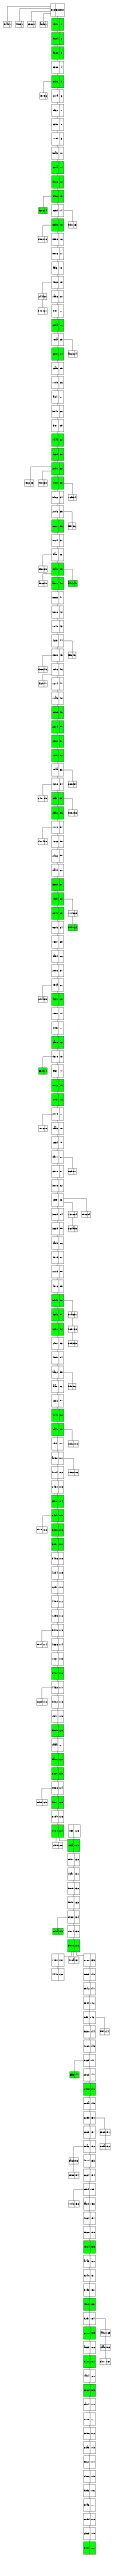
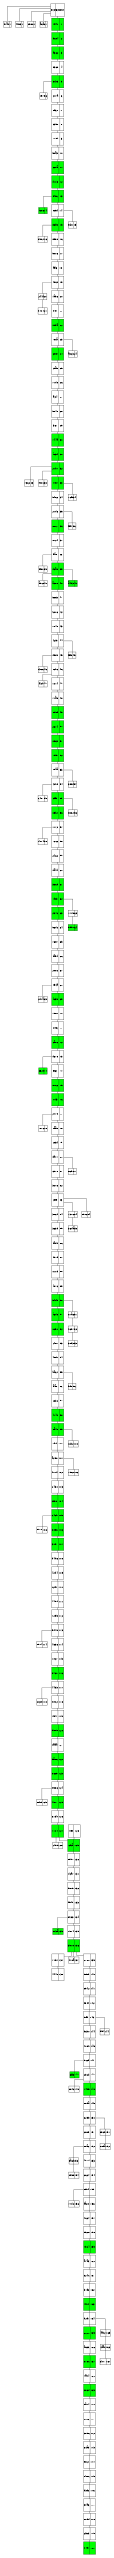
  digraph {
    rankdir=TB
    ranksep=0.1
    splines=ortho
    node [fontsize=9 group=main margin=0 shape=record]
    edge [arrowhead=none]
    n1 [height=0.7 label="<f0> e13f | <f1> Genesis" width=0.7]
    n2 [group=forks height=0.35 label="<f0> d1ab | <f1> 1" width=0.35]
    n3 [group=forks height=0.35 label="<f0> 4b93 | <f1> 1" width=0.35]
    n4 [group=forks height=0.35 label="<f0> 2588 | <f1> 1" width=0.35]
    n5 [group=forks height=0.35 label="<f0> a6a6 | <f1> 1" width=0.35]
    n6 [fillcolor=green height=0.7 label="<f0> 7f4b | <f1> 1" style=filled width=0.7]
    n7 [fillcolor=green height=0.7 label="<f0> d604 | <f1> 2" style=filled width=0.7]
    n8 [fillcolor=green height=0.7 label="<f0> a362 | <f1> 3" style=filled width=0.7]
    n9 [height=0.7 label="<f0> e368 | <f1> 4" width=0.7]
    n10 [fillcolor=green height=0.7 label="<f0> 3cb3 | <f1> 5" style=filled width=0.7]
    n11 [group=forks height=0.35 label="<f0> 097e | <f1> 6" width=0.35]
    n12 [height=0.7 label="<f0> c07a | <f1> 6" width=0.7]
    n13 [height=0.7 label="<f0> 8f32 | <f1> 7" width=0.7]
    n14 [height=0.7 label="<f0> 33b8 | <f1> 8" width=0.7]
    n15 [height=0.7 label="<f0> 189b | <f1> 9" width=0.7]
    n16 [height=0.7 label="<f0> 50a3 | <f1> 10" width=0.7]
    n17 [fillcolor=green height=0.7 label="<f0> 6c0a | <f1> 11" style=filled width=0.7]
    n18 [fillcolor=green height=0.7 label="<f0> d103 | <f1> 12" style=filled width=0.7]
    n19 [fillcolor=green height=0.7 label="<f0> fdb6 | <f1> 13" style=filled width=0.7]
    n20 [fillcolor=green group=forks height=0.35 label="<f0> ac06 | <f1> 14" style=filled width=0.35]
    n21 [height=0.7 label="<f0> ec5f | <f1> 14" width=0.7]
    n22 [fillcolor=green height=0.7 label="<f0> e3d5 | <f1> 15" style=filled width=0.7]
    n23 [group=forks height=0.35 label="<f0> 9f21 | <f1> 15" width=0.35]
    n24 [group=forks height=0.35 label="<f0> 8902 | <f1> 16" width=0.35]
    n25 [height=0.7 label="<f0> e988 | <f1> 16" width=0.7]
    n26 [height=0.7 label="<f0> 9006 | <f1> 17" width=0.7]
    n27 [height=0.7 label="<f0> aff6 | <f1> 18" width=0.7]
    n28 [height=0.7 label="<f0> 4ece | <f1> 19" width=0.7]
    n29 [group=forks height=0.35 label="<f0> 244f | <f1> 20" width=0.35]
    n30 [height=0.7 label="<f0> 1ab6 | <f1> 20" width=0.7]
    n31 [group=forks height=0.35 label="<f0> b404 | <f1> 21" width=0.35]
    n32 [height=0.7 label="<f0> f7f7 | <f1> 21" width=0.7]
    n33 [fillcolor=green height=0.7 label="<f0> 009a | <f1> 22" style=filled width=0.7]
    n34 [height=0.7 label="<f0> 7eca | <f1> 23" width=0.7]
    n35 [fillcolor=green height=0.7 label="<f0> 6bfd | <f1> 24" style=filled width=0.7]
    n36 [group=forks height=0.35 label="<f0> a323 | <f1> 24" width=0.35]
    n37 [height=0.7 label="<f0> c9a9 | <f1> 25" width=0.7]
    n38 [height=0.7 label="<f0> 71de | <f1> 26" width=0.7]
    n39 [height=0.7 label="<f0> fa24 | <f1> 27" width=0.7]
    n40 [height=0.7 label="<f0> 9040 | <f1> 28" width=0.7]
    n41 [height=0.7 label="<f0> f361 | <f1> 29" width=0.7]
    n42 [fillcolor=green height=0.7 label="<f0> 744a | <f1> 30" style=filled width=0.7]
    n43 [fillcolor=green height=0.7 label="<f0> a63f | <f1> 30" style=filled width=0.7]
    n44 [fillcolor=green height=0.7 label="<f0> 21b7 | <f1> 32" style=filled width=0.7]
    n45 [group=forks height=0.35 label="<f0> 7362 | <f1> 33" width=0.35]
    n46 [group=forks height=0.35 label="<f0> 490c | <f1> 33" width=0.35]
    n47 [fillcolor=green height=0.7 label="<f0> f4dd | <f1> 33" style=filled width=0.7]
    n48 [height=0.7 label="<f0> 9466 | <f1> 34" width=0.7]
    n49 [group=forks height=0.35 label="<f0> 7cfb | <f1> 34" width=0.35]
    n50 [height=0.7 label="<f0> 21d6 | <f1> 35" width=0.7]
    n51 [fillcolor=green height=0.7 label="<f0> 80c7 | <f1> 36" style=filled width=0.7]
    n52 [group=forks height=0.35 label="<f0> f9f7 | <f1> 36" width=0.35]
    n53 [height=0.7 label="<f0> 0724 | <f1> 37" width=0.7]
    n54 [height=0.7 label="<f0> ffa8 | <f1> 38" width=0.7]
    n55 [group=forks height=0.35 label="<f0> df80 | <f1> 39" width=0.35]
    n56 [fillcolor=green height=0.7 label="<f0> d6a8 | <f1> 39" style=filled width=0.7]
    n57 [group=forks height=0.35 label="<f0> a9ce | <f1> 40" width=0.35]
    n58 [fillcolor=green height=0.7 label="<f0> a388 | <f1> 40" style=filled width=0.7]
    n59 [fillcolor=green group=forks height=0.35 label="<f0> a493 | <f1> 40" style=filled width=0.35]
    n60 [height=0.7 label="<f0> 58e3 | <f1> 41" width=0.7]
    n61 [height=0.7 label="<f0> b206 | <f1> 42" width=0.7]
    n62 [height=0.7 label="<f0> 7848 | <f1> 43" width=0.7]
    n63 [height=0.7 label="<f0> 42f0 | <f1> 44" width=0.7]
    n64 [height=0.7 label="<f0> d98b | <f1> 45" width=0.7]
    n65 [group=forks height=0.35 label="<f0> f5f8 | <f1> 45" width=0.35]
    n66 [group=forks height=0.35 label="<f0> cb66 | <f1> 46" width=0.35]
    n67 [height=0.7 label="<f0> 2cbc | <f1> 46" width=0.7]
    n68 [group=forks height=0.35 label="<f0> f42b | <f1> 47" width=0.35]
    n69 [height=0.7 label="<f0> 7214 | <f1> 47" width=0.7]
    n70 [height=0.7 label="<f0> 71a5 | <f1> 48" width=0.7]
    n71 [fillcolor=green height=0.7 label="<f0> 855f | <f1> 49" style=filled width=0.7]
    n72 [fillcolor=green height=0.7 label="<f0> 2874 | <f1> 50" style=filled width=0.7]
    n73 [fillcolor=green height=0.7 label="<f0> 056b | <f1> 51" style=filled width=0.7]
    n74 [fillcolor=green height=0.7 label="<f0> 79f0 | <f1> 52" style=filled width=0.7]
    n75 [height=0.7 label="<f0> 55aa | <f1> 53" width=0.7]
    n76 [height=0.7 label="<f0> 42bd | <f1> 54" width=0.7]
    n77 [group=forks height=0.35 label="<f0> 399f | <f1> 54" width=0.35]
    n78 [group=forks height=0.35 label="<f0> 6481 | <f1> 55" width=0.35]
    n79 [fillcolor=green height=0.7 label="<f0> 3ffb | <f1> 55" style=filled width=0.7]
    n80 [fillcolor=green height=0.7 label="<f0> c5d2 | <f1> 56" style=filled width=0.7]
    n81 [group=forks height=0.35 label="<f0> e882 | <f1> 56" width=0.35]
    n82 [height=0.7 label="<f0> 1172 | <f1> 57" width=0.7]
    n83 [group=forks height=0.35 label="<f0> 1b74 | <f1> 58" width=0.35]
    n84 [height=0.7 label="<f0> 72cc | <f1> 58" width=0.7]
    n85 [height=0.7 label="<f0> 2462 | <f1> 59" width=0.7]
    n86 [height=0.7 label="<f0> 0a4d | <f1> 60" width=0.7]
    n87 [fillcolor=green height=0.7 label="<f0> 336d | <f1> 61" style=filled width=0.7]
    n88 [fillcolor=green height=0.7 label="<f0> 1f03 | <f1> 62" style=filled width=0.7]
    n89 [fillcolor=green height=0.7 label="<f0> 234c | <f1> 63" style=filled width=0.7]
    n90 [group=forks height=0.35 label="<f0> 1715 | <f1> 63" width=0.35]
    n91 [height=0.7 label="<f0> 96dc | <f1> 64" width=0.7]
    n92 [fillcolor=green group=forks height=0.35 label="<f0> 5dd0 | <f1> 64" style=filled width=0.35]
    n93 [height=0.7 label="<f0> 76e7 | <f1> 65" width=0.7]
    n94 [height=0.7 label="<f0> ea5d | <f1> 66" width=0.7]
    n95 [height=0.7 label="<f0> 208c | <f1> 67" width=0.7]
    n96 [height=0.7 label="<f0> 25ca | <f1> 68" width=0.7]
    n97 [group=forks height=0.35 label="<f0> 2d1a | <f1> 69" width=0.35]
    n98 [fillcolor=green height=0.7 label="<f0> ac39 | <f1> 69" style=filled width=0.7]
    n99 [height=0.7 label="<f0> 79e0 | <f1> 70" width=0.7]
    n100 [height=0.7 label="<f0> 34f6 | <f1> 71" width=0.7]
    n101 [fillcolor=green height=0.7 label="<f0> 6a0c | <f1> 72" style=filled width=0.7]
    n102 [height=0.7 label="<f0> d678 | <f1> 73" width=0.7]
    n103 [fillcolor=green group=forks height=0.35 label="<f0> 352f | <f1> 74" style=filled width=0.35]
    n104 [height=0.7 label="<f0> 9f6f | <f1> 74" width=0.7]
    n105 [fillcolor=green height=0.7 label="<f0> 81c6 | <f1> 75" style=filled width=0.7]
    n106 [fillcolor=green height=0.7 label="<f0> 07f3 | <f1> 76" style=filled width=0.7]
    n107 [height=0.7 label="<f0> 247d | <f1> 77" width=0.7]
    n108 [group=forks height=0.35 label="<f0> 7e7c | <f1> 78" width=0.35]
    n109 [height=0.7 label="<f0> 2aa8 | <f1> 78" width=0.7]
    n110 [height=0.7 label="<f0> ce3f | <f1> 79" width=0.7]
    n111 [height=0.7 label="<f0> 8a11 | <f1> 80" width=0.7]
    n112 [height=0.7 label="<f0> 6578 | <f1> 81" width=0.7]
    n113 [group=forks height=0.35 label="<f0> ecf7 | <f1> 81" width=0.35]
    n114 [height=0.7 label="<f0> 3c76 | <f1> 82" width=0.7]
    n115 [height=0.7 label="<f0> cef9 | <f1> 83" width=0.7]
    n116 [height=0.7 label="<f0> 3e6d | <f1> 84" width=0.7]
    n117 [group=forks height=0.35 label="<f0> 1376 | <f1> 84" width=0.35]
    n118 [group=forks height=0.35 label="<f0> e90c | <f1> 84" width=0.35]
    n119 [height=0.7 label="<f0> 363d | <f1> 85" width=0.7]
    n120 [group=forks height=0.35 label="<f0> 36da | <f1> 85" width=0.35]
    n121 [height=0.7 label="<f0> ea09 | <f1> 86" width=0.7]
    n122 [height=0.7 label="<f0> d57f | <f1> 87" width=0.7]
    n123 [height=0.7 label="<f0> 010d | <f1> 88" width=0.7]
    n124 [height=0.7 label="<f0> a81c | <f1> 89" width=0.7]
    n125 [fillcolor=green height=0.7 label="<f0> 54db | <f1> 90" style=filled width=0.7]
    n126 [fillcolor=green height=0.7 label="<f0> a6de | <f1> 91" style=filled width=0.7]
    n127 [group=forks height=0.35 label="<f0> 87a6 | <f1> 91" width=0.35]
    n128 [fillcolor=green height=0.7 label="<f0> 0c50 | <f1> 92" style=filled width=0.7]
    n129 [group=forks height=0.35 label="<f0> b6b7 | <f1> 92" width=0.35]
    n130 [height=0.7 label="<f0> c4e1 | <f1> 93" width=0.7]
    n131 [group=forks height=0.35 label="<f0> 3eb3 | <f1> 93" width=0.35]
    n132 [height=0.7 label="<f0> 45eb | <f1> 94" width=0.7]
    n133 [height=0.7 label="<f0> ba22 | <f1> 95" width=0.7]
    n134 [height=0.7 label="<f0> faa0 | <f1> 96" width=0.7]
    n135 [group=forks height=0.35 label="<f0> f7f0 | <f1> 96" width=0.35]
    n136 [height=0.7 label="<f0> c83c | <f1> 97" width=0.7]
    n137 [fillcolor=green height=0.7 label="<f0> 414b | <f1> 98" style=filled width=0.7]
    n138 [fillcolor=green height=0.7 label="<f0> 9a4e | <f1> 99" style=filled width=0.7]
    n139 [height=0.7 label="<f0> 1fbf | <f1> 100" width=0.7]
    n140 [group=forks height=0.35 label="<f0> ccb2 | <f1> 100" width=0.35]
    n141 [height=0.7 label="<f0> a298 | <f1> 101" width=0.7]
    n142 [height=0.7 label="<f0> b11f | <f1> 102" width=0.7]
    n143 [group=forks height=0.35 label="<f0> 19e2 | <f1> 102" width=0.35]
    n144 [height=0.7 label="<f0> 2430 | <f1> 103" width=0.7]
    n145 [fillcolor=green height=0.7 label="<f0> 8f80 | <f1> 104" style=filled width=0.7]
    n146 [fillcolor=green height=0.7 label="<f0> 64cb | <f1> 105" style=filled width=0.7]
    n147 [group=forks height=0.35 label="<f0> 597e | <f1> 106" width=0.35]
    n148 [fillcolor=green height=0.7 label="<f0> 88e6 | <f1> 106" style=filled width=0.7]
    n149 [fillcolor=green height=0.7 label="<f0> 30b1 | <f1> 107" style=filled width=0.7]
    n150 [height=0.7 label="<f0> b4d6 | <f1> 108" width=0.7]
    n151 [height=0.7 label="<f0> 42b4 | <f1> 109" width=0.7]
    n152 [height=0.7 label="<f0> c2f1 | <f1> 110" width=0.7]
    n153 [height=0.7 label="<f0> 445d | <f1> 111" width=0.7]
    n154 [height=0.7 label="<f0> 7295 | <f1> 112" width=0.7]
    n155 [height=0.7 label="<f0> 5d48 | <f1> 113" width=0.7]
    n156 [group=forks height=0.35 label="<f0> 9504 | <f1> 114" width=0.35]
    n157 [height=0.7 label="<f0> 4636 | <f1> 114" width=0.7]
    n158 [height=0.7 label="<f0> 1dc7 | <f1> 115" width=0.7]
    n159 [fillcolor=green height=0.7 label="<f0> e460 | <f1> 116" style=filled width=0.7]
    n160 [height=0.7 label="<f0> 4453 | <f1> 117" width=0.7]
    n161 [group=forks height=0.35 label="<f0> 2c3d | <f1> 118" width=0.35]
    n162 [height=0.7 label="<f0> dd02 | <f1> 118" width=0.7]
    n163 [height=0.7 label="<f0> 7fd7 | <f1> 119" width=0.7]
    n164 [fillcolor=green height=0.7 label="<f0> b509 | <f1> 120" style=filled width=0.7]
    n165 [height=0.7 label="<f0> daaa | <f1> 121" width=0.7]
    n166 [fillcolor=green height=0.7 label="<f0> 5ae6 | <f1> 122" style=filled width=0.7]
    n167 [fillcolor=green height=0.7 label="<f0> 86c9 | <f1> 123" style=filled width=0.7]
    n168 [height=0.7 label="<f0> d586 | <f1> 124" width=0.7]
    n169 [group=forks height=0.35 label="<f0> 0eb9 | <f1> 125" width=0.35]
    n170 [fillcolor=green height=0.7 label="<f0> 4871 | <f1> 125" style=filled width=0.7]
    n171 [height=0.7 label="<f0> 613b | <f1> 126" width=0.7]
    n172 [fillcolor=green height=0.7 label="<f0> 7104 | <f1> 127" style=filled width=0.7]
    n173 [group=forks height=0.35 label="<f0> c4e9 | <f1> 128" width=0.35]
    n174 [fillcolor=green height=0.7 label="<f0> cfca | <f1> 129" style=filled width=0.7]
    n175 [height=0.7 label="<f0> 7fff | <f1> 128" width=0.7]
    n176 [height=0.7 label="<f0> e9b7 | <f1> 130" width=0.7]
    n177 [height=0.7 label="<f0> dca7 | <f1> 131" width=0.7]
    n178 [height=0.7 label="<f0> de79 | <f1> 132" width=0.7]
    n179 [height=0.7 label="<f0> fbdb | <f1> 133" width=0.7]
    n180 [height=0.7 label="<f0> eb33 | <f1> 134" width=0.7]
    n181 [fillcolor=green group=forks height=0.35 label="<f0> 0d2a | <f1> 135" style=filled width=0.35]
    n182 [height=0.7 label="<f0> 1914 | <f1> 135" width=0.7]
    n183 [fillcolor=green height=0.7 label="<f0> 391e | <f1> 136" style=filled width=0.7]
    n184 [height=0.7 label="<f0> 7157 | <f1> 137" width=0.7]
    n185 [group=forks height=0.35 label="<f0> d78a | <f1> 137" width=0.35]
    n186 [height=0.7 label="<f0> 2700 | <f1> 139" width=0.7]
    n187 [height=0.7 label="<f0> 444e | <f1> 138" width=0.7]
    n188 [height=0.7 label="<f0> 9e5b | <f1> 140" width=0.7]
    n189 [height=0.7 label="<f0> 8942 | <f1> 141" width=0.7]
    n190 [height=0.7 label="<f0> f94f | <f1> 142" width=0.7]
    n191 [height=0.7 label="<f0> 9fff | <f1> 143" width=0.7]
    n192 [height=0.7 label="<f0> d6b0 | <f1> 144" width=0.7]
    n193 [group=forks height=0.35 label="<f0> ffd4 | <f1> 144" width=0.35]
    n194 [height=0.7 label="<f0> 408b | <f1> 145" width=0.7]
    n195 [height=0.7 label="<f0> 9c6f | <f1> 141" width=0.7]
    n196 [fillcolor=green group=forks height=0.35 label="<f0> 3ffe | <f1> 147" style=filled width=0.35]
    n197 [height=0.7 label="<f0> 29cd | <f1> 147" width=0.7]
+   n198 [group=forks height=0.35 label="<f0> 0e4c | <f1> 148" width=0.35]
    n199 [fillcolor=green height=0.7 label="<f0> 14b5 | <f1> 148" style=filled width=0.7]
    n200 [height=0.7 label="<f0> e8da | <f1> 149" width=0.7]
    n201 [height=0.7 label="<f0> 8299 | <f1> 150" width=0.7]
    n202 [height=0.7 label="<f0> c885 | <f1> 151" width=0.7]
    n203 [group=forks height=0.35 label="<f0> e9cb | <f1> 151" width=0.35]
    n204 [height=0.7 label="<f0> 08a2 | <f1> 152" width=0.7]
    n205 [group=forks height=0.35 label="<f0> 0eda | <f1> 152" width=0.35]
    n206 [group=forks height=0.35 label="<f0> ea6f | <f1> 153" width=0.35]
    n207 [height=0.7 label="<f0> 491d | <f1> 153" width=0.7]
    n208 [group=forks height=0.35 label="<f0> 9b5e | <f1> 154" width=0.35]
    n209 [height=0.7 label="<f0> c6c4 | <f1> 154" width=0.7]
    n210 [height=0.7 label="<f0> ef1f | <f1> 155" width=0.7]
    n211 [group=forks height=0.35 label="<f0> 77d2 | <f1> 156" width=0.35]
    n212 [height=0.7 label="<f0> fa2e | <f1> 156" width=0.7]
    n213 [height=0.7 label="<f0> 4c64 | <f1> 157" width=0.7]
    n214 [height=0.7 label="<f0> 552e | <f1> 158" width=0.7]
    n215 [fillcolor=green height=0.7 label="<f0> 7924 | <f1> 159" style=filled width=0.7]
    n216 [height=0.7 label="<f0> a7a3 | <f1> 160" width=0.7]
    n217 [height=0.7 label="<f0> 324c | <f1> 161" width=0.7]
    n218 [height=0.7 label="<f0> 31f6 | <f1> 162" width=0.7]
    n219 [fillcolor=green height=0.7 label="<f0> 4f1d | <f1> 163" style=filled width=0.7]
    n220 [height=0.7 label="<f0> b2f1 | <f1> 164" width=0.7]
    n221 [fillcolor=green height=0.7 label="<f0> 6688 | <f1> 165" style=filled width=0.7]
    n222 [group=forks height=0.35 label="<f0> 4ab2 | <f1> 165" width=0.35]
    n223 [height=0.7 label="<f0> a666 | <f1> 166" width=0.7]
    n224 [group=forks height=0.35 label="<f0> caac | <f1> 166" width=0.35]
    n225 [fillcolor=green height=0.7 label="<f0> 818c | <f1> 167" style=filled width=0.7]
    n226 [group=forks height=0.35 label="<f0> 6b71 | <f1> 167" width=0.35]
    n227 [height=0.7 label="<f0> 7ab4 | <f1> 168" width=0.7]
    n228 [fillcolor=green height=0.7 label="<f0> 286d | <f1> 169" style=filled width=0.7]
    n229 [height=0.7 label="<f0> 5a04 | <f1> 170" width=0.7]
    n230 [height=0.7 label="<f0> e086 | <f1> 171" width=0.7]
    n231 [height=0.7 label="<f0> 3896 | <f1> 172" width=0.7]
    n232 [height=0.7 label="<f0> 6ca5 | <f1> 173" width=0.7]
    n233 [height=0.7 label="<f0> fb02 | <f1> 174" width=0.7]
    n234 [height=0.7 label="<f0> 8bec | <f1> 175" width=0.7]
    n235 [height=0.7 label="<f0> b3fc | <f1> 176" width=0.7]
    n236 [height=0.7 label="<f0> 30a6 | <f1> 177" width=0.7]
    n237 [height=0.7 label="<f0> 80dd | <f1> 178" width=0.7]
    n238 [height=0.7 label="<f0> cb9b | <f1> 179" width=0.7]
    n239 [fillcolor=green height=0.7 label="<f0> 04f1 | <f1> 180" style=filled width=0.7]
    n1 -> n2
    n1 -> n3
    n1 -> n4
    n1 -> n5
    n1 -> n6
    n6 -> n7
    n7 -> n8
    n8 -> n9
    n9 -> n10
    n10 -> n11
    n10 -> n12
    n12 -> n13
    n13 -> n14
    n14 -> n15
    n15 -> n16
    n16 -> n17
    n17 -> n18
    n18 -> n19
    n19 -> n20
    n19 -> n21
    n21 -> n22
    n21 -> n23
    n22 -> n24
    n22 -> n25
    n25 -> n26
    n26 -> n27
    n27 -> n28
    n28 -> n29
    n28 -> n30
    n29 -> n31
    n30 -> n32
    n32 -> n33
    n33 -> n34
    n34 -> n35
    n34 -> n36
    n35 -> n37
    n37 -> n38
    n38 -> n39
    n39 -> n40
    n40 -> n41
    n41 -> n42
    n42 -> n43
    n43 -> n44
    n44 -> n45
    n44 -> n46
    n44 -> n47
    n47 -> n48
    n47 -> n49
    n48 -> n50
    n50 -> n51
    n50 -> n52
    n51 -> n53
    n53 -> n54
    n54 -> n55
    n54 -> n56
    n56 -> n57
    n56 -> n58
    n56 -> n59
    n58 -> n60
    n60 -> n61
    n61 -> n62
    n62 -> n63
    n63 -> n64
    n63 -> n65
    n64 -> n66
    n64 -> n67
    n67 -> n68
    n67 -> n69
    n69 -> n70
    n70 -> n71
    n71 -> n72
    n72 -> n73
    n73 -> n74
    n74 -> n75
    n75 -> n76
    n75 -> n77
    n76 -> n78
    n76 -> n79
    n79 -> n80
    n79 -> n81
    n80 -> n82
    n82 -> n83
    n82 -> n84
    n84 -> n85
    n85 -> n86
    n86 -> n87
    n87 -> n88
    n88 -> n89
    n88 -> n90
    n89 -> n91
    n90 -> n92
    n91 -> n93
    n93 -> n94
    n94 -> n95
    n95 -> n96
    n96 -> n97
    n96 -> n98
    n98 -> n99
    n99 -> n100
    n100 -> n101
    n101 -> n102
    n102 -> n103
    n102 -> n104
    n104 -> n105
    n105 -> n106
    n106 -> n107
    n107 -> n108
    n107 -> n109
    n109 -> n110
    n110 -> n111
    n111 -> n112
    n111 -> n113
    n112 -> n114
    n114 -> n115
    n115 -> n116
    n115 -> n117
    n115 -> n118
    n116 -> n119
    n117 -> n120
    n119 -> n121
    n121 -> n122
    n122 -> n123
    n123 -> n124
    n124 -> n125
    n125 -> n126
    n125 -> n127
    n126 -> n128
    n127 -> n129
    n128 -> n130
    n129 -> n131
    n130 -> n132
    n132 -> n133
    n133 -> n134
    n133 -> n135
    n134 -> n136
    n136 -> n137
    n137 -> n138
    n138 -> n139
    n138 -> n140
    n139 -> n141
    n141 -> n142
    n141 -> n143
    n142 -> n144
    n144 -> n145
    n145 -> n146
    n146 -> n147
    n146 -> n148
    n148 -> n149
    n149 -> n150
    n150 -> n151
    n151 -> n152
    n152 -> n153
    n153 -> n154
    n154 -> n155
    n155 -> n156
    n155 -> n157
    n157 -> n158
    n158 -> n159
    n159 -> n160
    n160 -> n161
    n160 -> n162
    n162 -> n163
    n163 -> n164
    n164 -> n165
    n165 -> n166
    n166 -> n167
    n167 -> n168
    n168 -> n169
    n168 -> n170
    n170 -> n171
    n171 -> n172
    n172 -> n173
    n172 -> n174
    n174 -> n176
    n175 -> n174
    n176 -> n177
    n177 -> n178
    n178 -> n179
    n179 -> n180
    n180 -> n181
    n180 -> n182
    n182 -> n183
    n183 -> n184
    n183 -> n185
    n183 -> n186
    n184 -> n187
    n186 -> n188
    n188 -> n189
    n189 -> n190
    n190 -> n191
    n191 -> n192
    n191 -> n193
    n192 -> n194
    n194 -> n195
    n195 -> n196
    n195 -> n197
+   n197 -> n198
    n197 -> n199
    n199 -> n200
    n200 -> n201
    n201 -> n202
    n201 -> n203
    n202 -> n204
    n203 -> n205
    n204 -> n206
    n204 -> n207
    n206 -> n208
    n207 -> n209
    n209 -> n210
    n210 -> n211
    n210 -> n212
    n212 -> n213
    n213 -> n214
    n214 -> n215
    n215 -> n216
    n216 -> n217
    n217 -> n218
    n218 -> n219
    n219 -> n220
    n220 -> n221
    n220 -> n222
    n221 -> n223
    n222 -> n224
    n223 -> n225
    n224 -> n226
    n225 -> n227
    n227 -> n228
    n228 -> n229
    n229 -> n230
    n230 -> n231
    n231 -> n232
    n232 -> n233
    n233 -> n234
    n234 -> n235
    n235 -> n236
    n236 -> n237
    n237 -> n238
    n238 -> n239
  }
